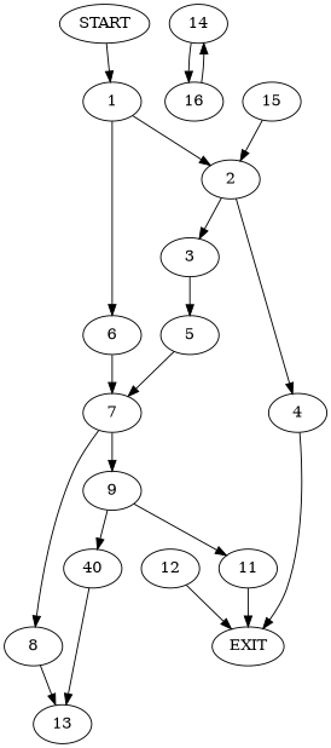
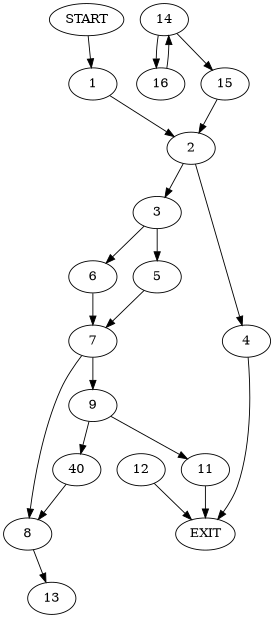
  digraph {
    n1 [label=START]
    1
    2
    n4 [label=EXIT]
    3
    4
    5
    6
    7
    8
    9
    13
    n13 [label=40]
    11
    12
    14
    15
    16
    n1 -> 1
    1 -> 2
    2 -> 3
    2 -> 4
    3 -> 5
-   1 -> 6
+   3 -> 6
    4 -> n4
    5 -> 7
    6 -> 7
    7 -> 8
    7 -> 9
    8 -> 13
    9 -> n13
    9 -> 11
-   n13 -> 13
+   n13 -> 8
    11 -> n4
    12 -> n4
+   14 -> 15
    14 -> 16
    15 -> 2
    16 -> 14
  }
